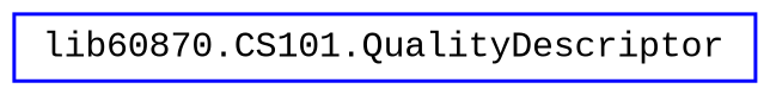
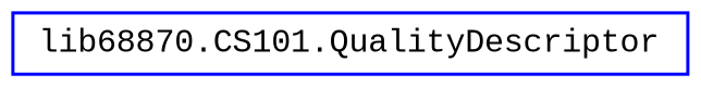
  digraph {
    rankdir=LR
    fontname="Liberation Mono"
-   n1 [color=blue fillcolor=white fontname="Liberation Mono" fontsize=10 height=0.2 label="lib60870.CS101.QualityDescriptor" shape=box style=filled width=0.4]
+   n1 [color=blue fillcolor=white fontname="Liberation Mono" fontsize=10 height=0.2 label="lib68870.CS101.QualityDescriptor" shape=box style=filled width=0.4]
  }
